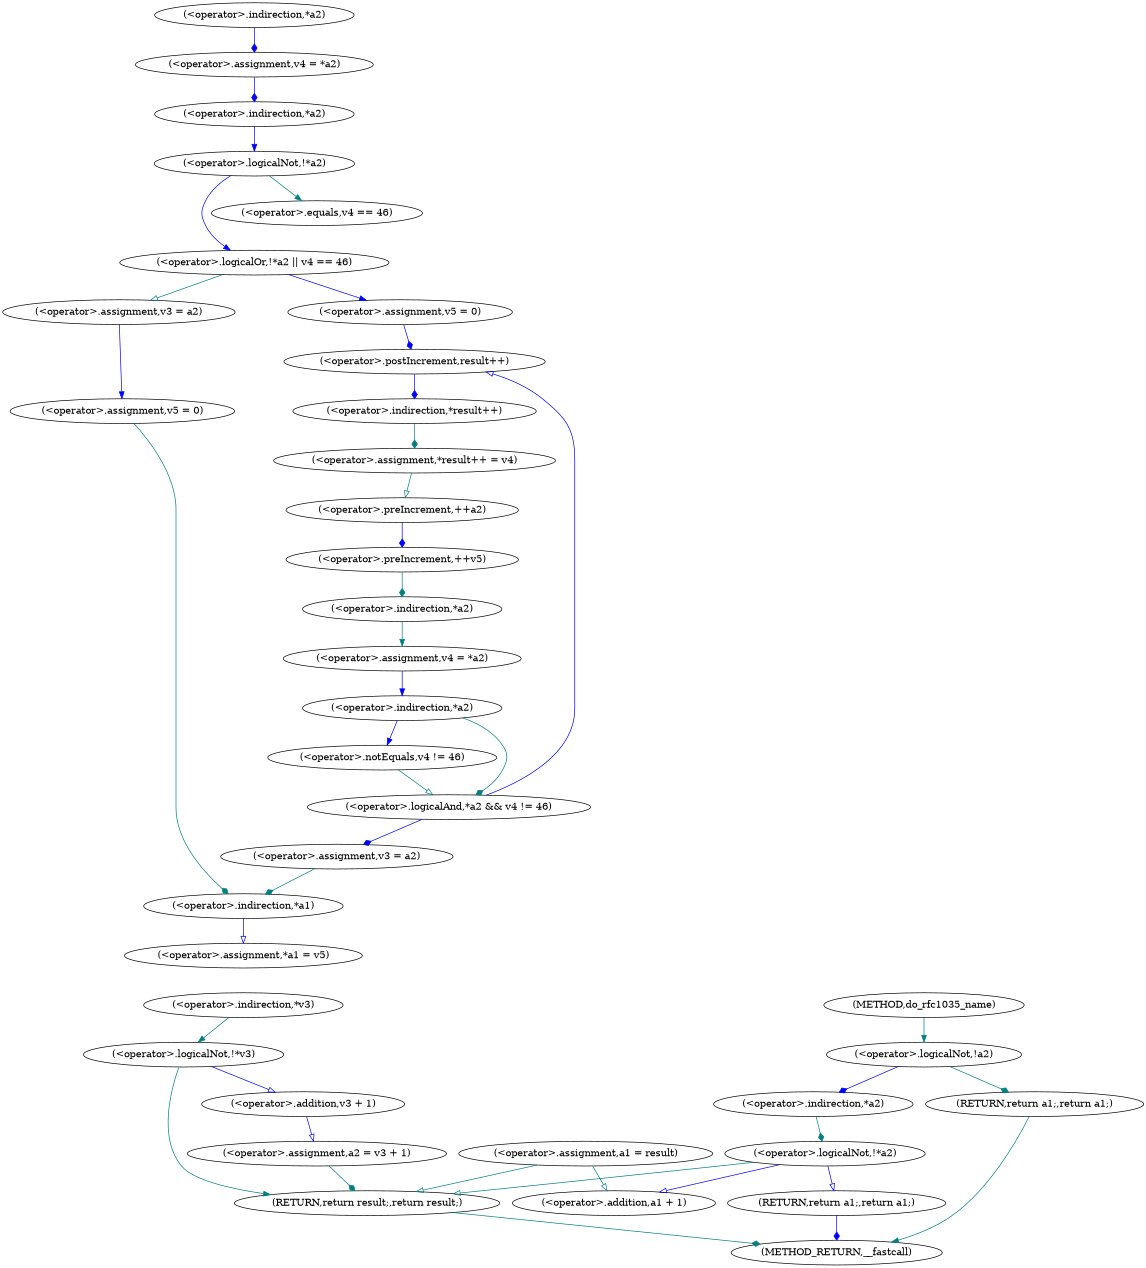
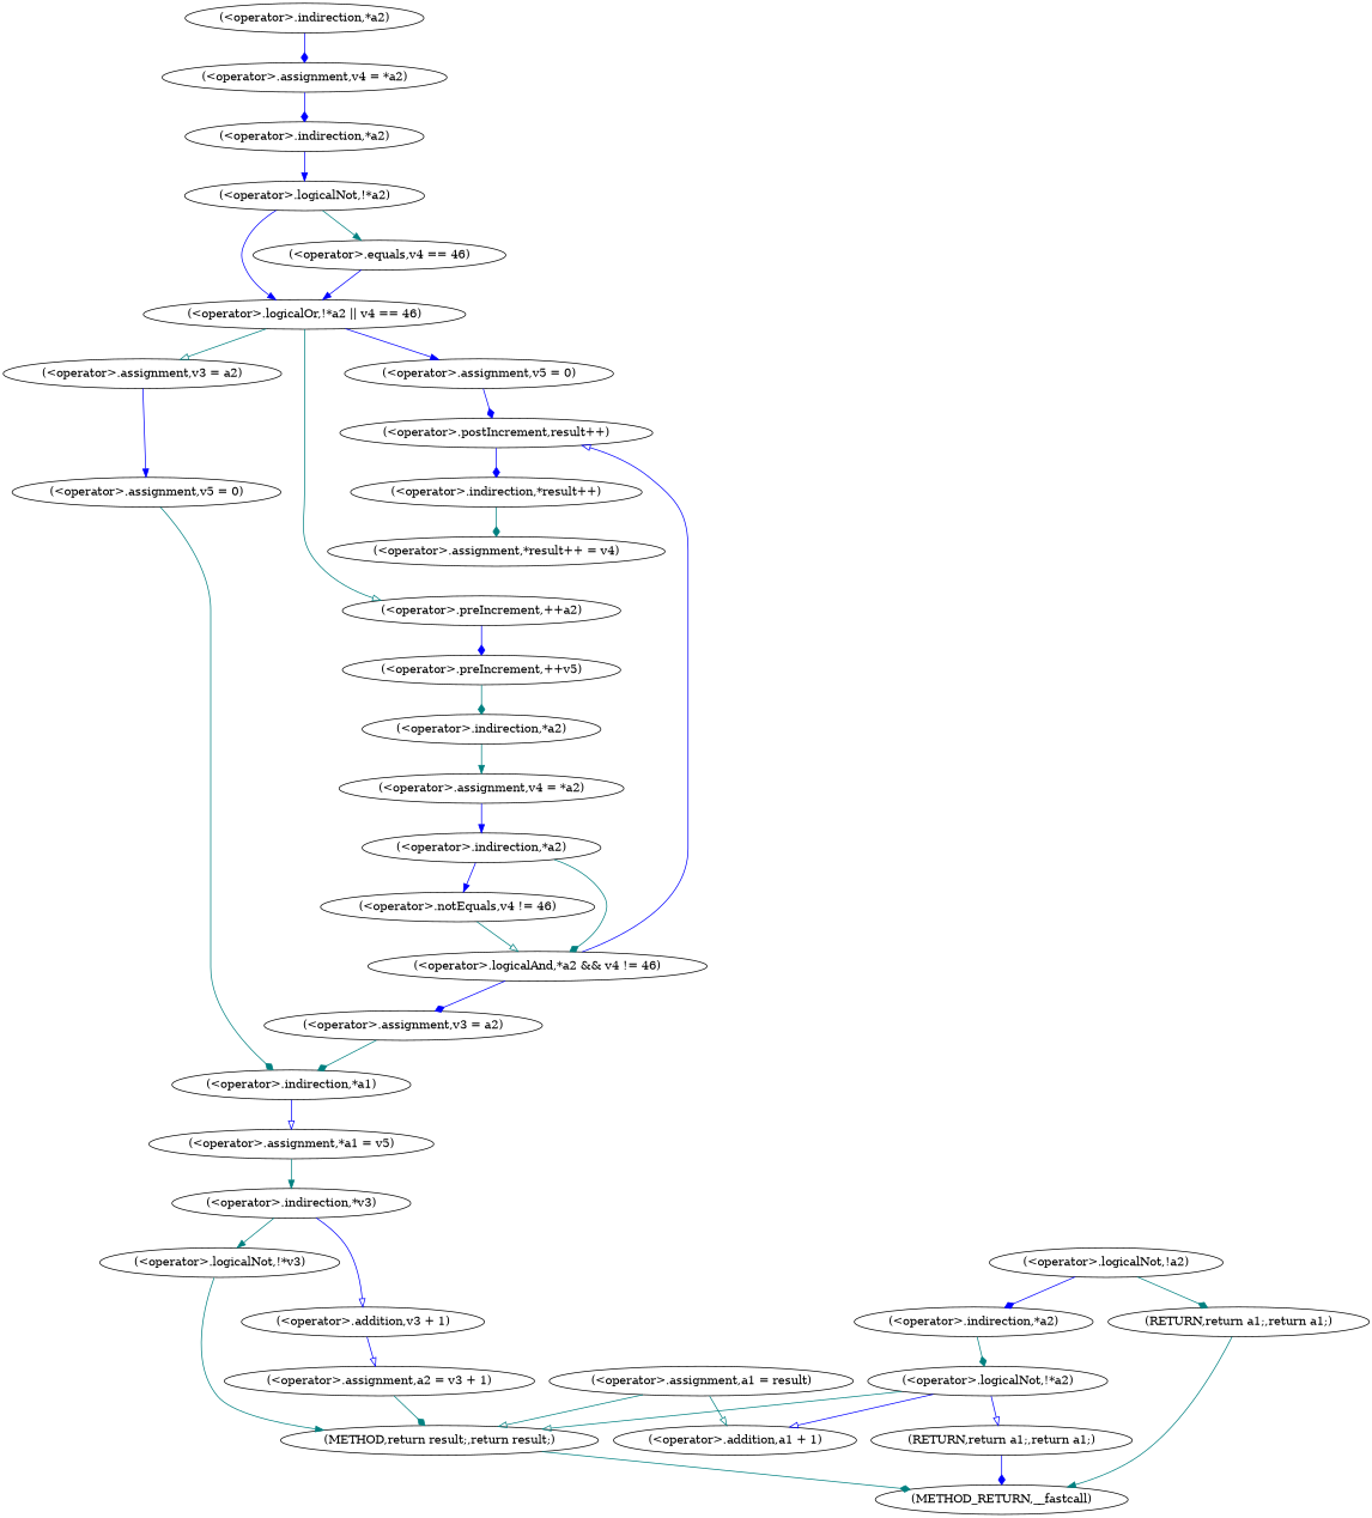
  digraph {
    edge [arrowhead=diamond color=teal]
    n1 [label="(<operator>.logicalNot,!a2)"]
    n2 [label="(RETURN,return a1;,return a1;)"]
    n3 [label="(<operator>.indirection,*a2)"]
    n4 [label="(METHOD_RETURN,__fastcall)"]
    n5 [label="(<operator>.logicalNot,!*a2)"]
    n6 [label="(RETURN,return a1;,return a1;)"]
    n7 [label="(<operator>.addition,a1 + 1)"]
-   n8 [label="(RETURN,return result;,return result;)"]
+   n8 [label="(METHOD,return result;,return result;)"]
    n9 [label="(<operator>.indirection,*a2)"]
    n10 [label="(<operator>.assignment,v4 = *a2)"]
    n11 [label="(<operator>.indirection,*a2)"]
    n12 [label="(<operator>.logicalNot,!*a2)"]
    n13 [label="(<operator>.logicalOr,!*a2 || v4 == 46)"]
    n14 [label="(<operator>.assignment,v3 = a2)"]
    n15 [label="(<operator>.assignment,v5 = 0)"]
    n16 [label="(<operator>.assignment,v5 = 0)"]
    n17 [label="(<operator>.postIncrement,result++)"]
    n18 [label="(<operator>.equals,v4 == 46)"]
    n19 [label="(<operator>.indirection,*a1)"]
    n20 [label="(<operator>.assignment,*a1 = v5)"]
    n21 [label="(<operator>.indirection,*result++)"]
    n22 [label="(<operator>.assignment,*result++ = v4)"]
    n23 [label="(<operator>.preIncrement,++a2)"]
    n24 [label="(<operator>.preIncrement,++v5)"]
    n25 [label="(<operator>.indirection,*a2)"]
    n26 [label="(<operator>.assignment,v4 = *a2)"]
    n27 [label="(<operator>.indirection,*a2)"]
    n28 [label="(<operator>.logicalAnd,*a2 && v4 != 46)"]
    n29 [label="(<operator>.notEquals,v4 != 46)"]
    n30 [label="(<operator>.assignment,v3 = a2)"]
    n31 [label="(<operator>.indirection,*v3)"]
    n32 [label="(<operator>.logicalNot,!*v3)"]
    n33 [label="(<operator>.addition,v3 + 1)"]
    n34 [label="(<operator>.assignment,a2 = v3 + 1)"]
    n35 [label="(<operator>.assignment,a1 = result)"]
-   n36 [label="(METHOD,do_rfc1035_name)"]
    n1 -> n2
    n1 -> n3 [color=blue]
    n2 -> n4 [arrowhead=normal]
    n3 -> n5
    n5 -> n6 [arrowhead=onormal color=blue]
    n5 -> n7 [arrowhead=onormal color=blue]
    n5 -> n8 [arrowhead=onormal]
    n6 -> n4 [color=blue]
    n8 -> n4
    n9 -> n10 [color=blue]
    n10 -> n11 [color=blue]
    n11 -> n12 [arrowhead=normal color=blue]
    n12 -> n13 [arrowhead=normal color=blue]
    n12 -> n18 [arrowhead=normal]
    n13 -> n14 [arrowhead=onormal]
    n13 -> n15 [arrowhead=normal color=blue]
    n14 -> n16 [arrowhead=normal color=blue]
    n15 -> n17 [color=blue]
    n16 -> n19
    n17 -> n21 [color=blue]
+   n18 -> n13 [arrowhead=normal color=blue]
    n19 -> n20 [arrowhead=onormal color=blue]
+   n20 -> n31 [arrowhead=normal]
    n21 -> n22
-   n22 -> n23 [arrowhead=onormal]
+   n13 -> n23 [arrowhead=onormal]
    n23 -> n24 [color=blue]
    n24 -> n25
    n25 -> n26 [arrowhead=normal]
    n26 -> n27 [arrowhead=normal color=blue]
    n27 -> n28
    n27 -> n29 [arrowhead=normal color=blue]
    n28 -> n17 [arrowhead=onormal color=blue]
    n28 -> n30 [color=blue]
    n29 -> n28 [arrowhead=onormal]
    n30 -> n19
    n31 -> n32 [arrowhead=normal]
    n32 -> n8 [arrowhead=normal]
-   n32 -> n33 [arrowhead=onormal color=blue]
+   n31 -> n33 [arrowhead=onormal color=blue]
    n33 -> n34 [arrowhead=onormal color=blue]
    n34 -> n8
    n35 -> n7 [arrowhead=onormal]
    n35 -> n8 [arrowhead=onormal]
-   n36 -> n1 [arrowhead=normal]
  }
